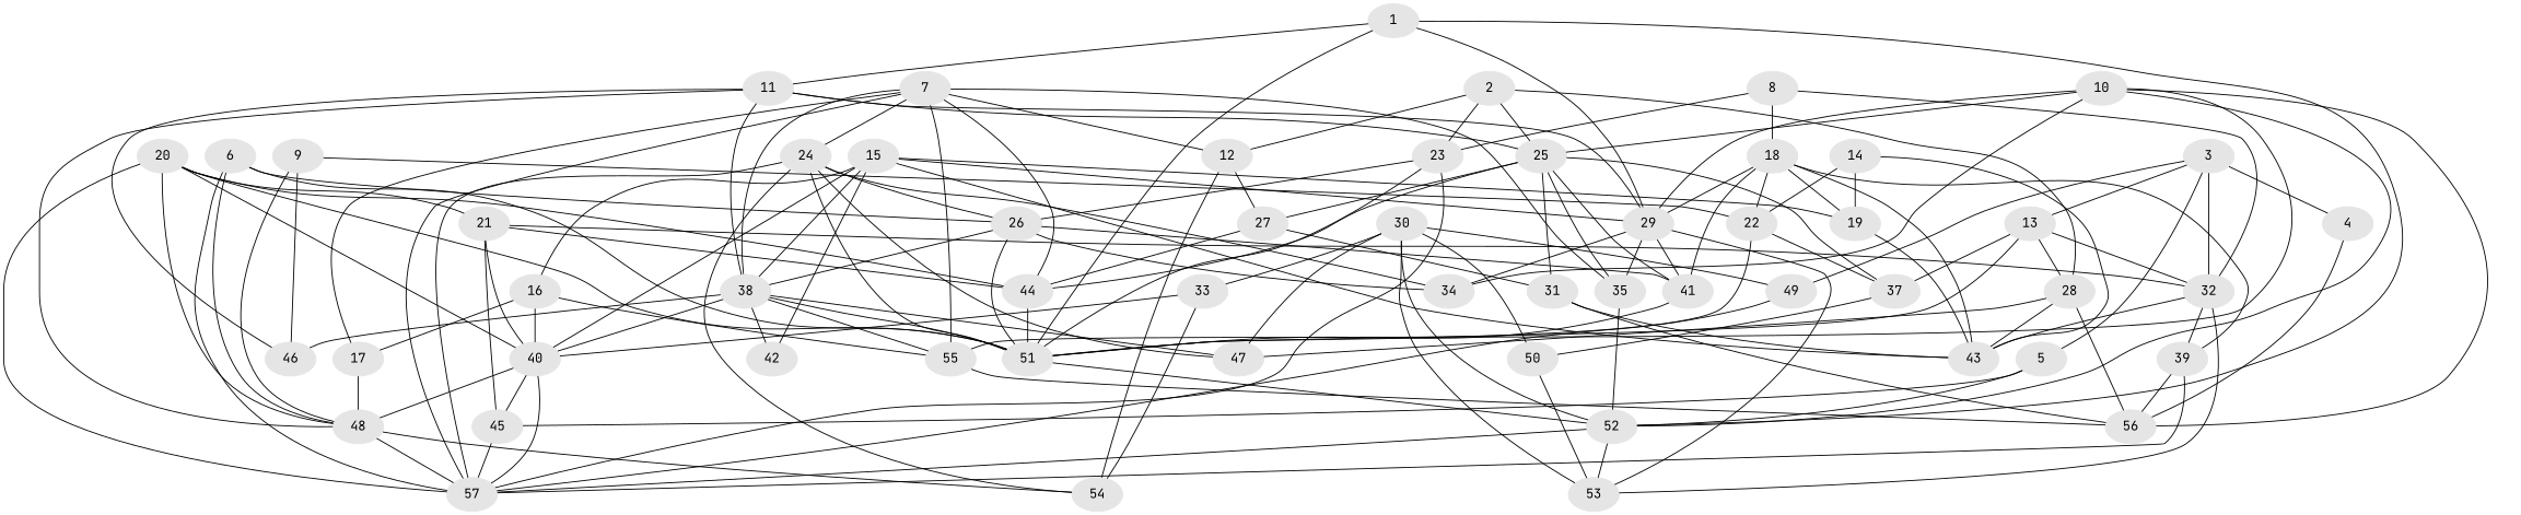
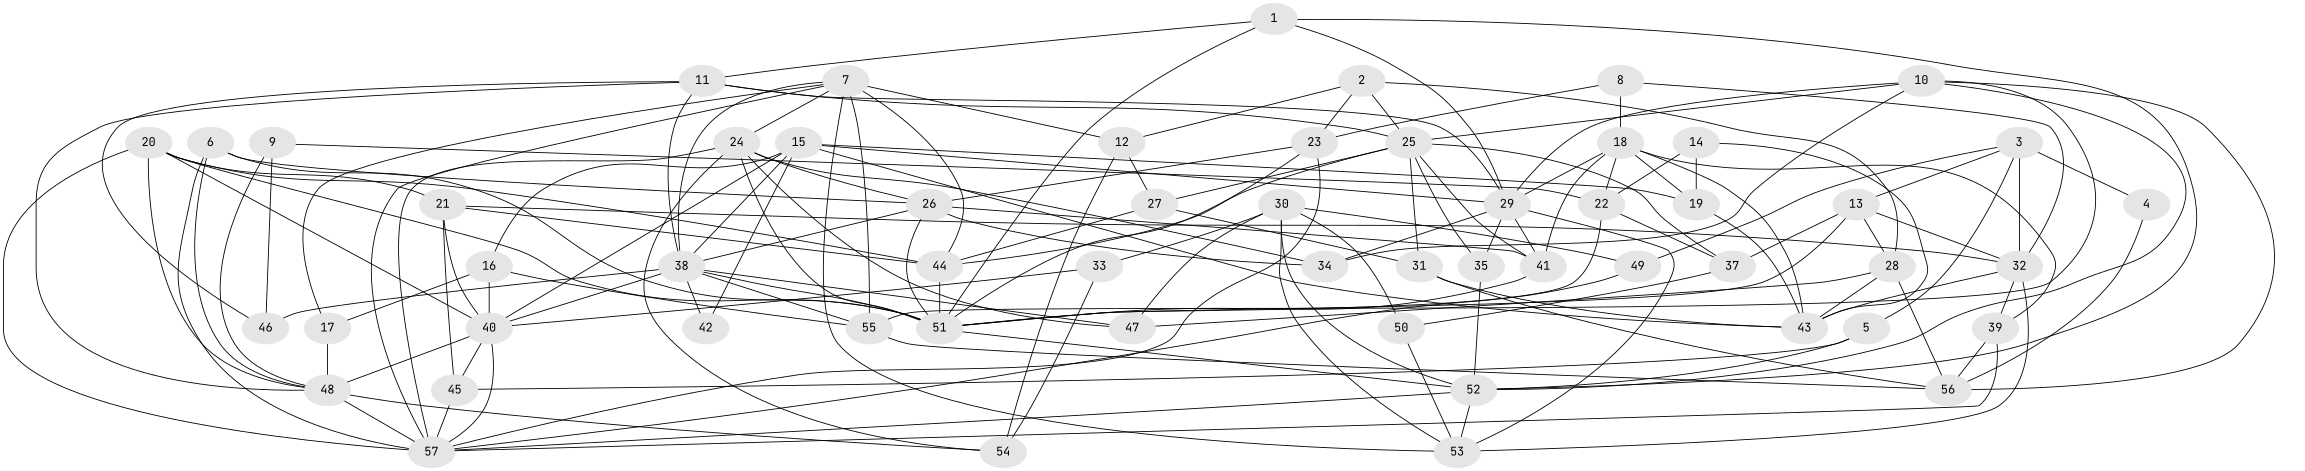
  graph {
    fontname="JetBrains Mono"
    node [color=gray90 fontname="JetBrains Mono" style=filled]
    edge [fontname="JetBrains Mono" weight=1.0]
    1
    11
    29
    51
    52
    25
    48
    38
    46
    53
    34
    41
    35
    57
    2
    12
    23
    28
    27
    54
    26
    44
    37
    31
    56
    43
    47
    3
    4
    5
    13
    32
    49
    45
    39
    6
    7
    17
    24
    55
    40
    42
    8
    18
    22
    19
    9
    10
    50
    14
    15
    16
    20
    21
    30
    33
    1 -- 11
    1 -- 29
    1 -- 51
    1 -- 52
    11 -- 29
    11 -- 25
    11 -- 48
    11 -- 38
    11 -- 46
    29 -- 53
    29 -- 34
    29 -- 41
    29 -- 35
    51 -- 52
    52 -- 53
    52 -- 57
    25 -- 41
    25 -- 35
    25 -- 27
    25 -- 44
    25 -- 37
    25 -- 31
    48 -- 57 [weight=2.0]
    48 -- 54
    38 -- 51
    38 -- 46
    38 -- 47 [weight=2.0]
    38 -- 55
    38 -- 40
    38 -- 42
    41 -- 51
    35 -- 52
    2 -- 25
    2 -- 12
    2 -- 23
    2 -- 28
    12 -- 27
    12 -- 54
    23 -- 51
    23 -- 57
    23 -- 26
    28 -- 56
    28 -- 43
    28 -- 47
    27 -- 44 [weight=2.0]
    27 -- 31
    26 -- 51
    26 -- 38
    26 -- 34
    26 -- 41
    44 -- 51
    37 -- 50
    31 -- 56
    31 -- 43
    3 -- 4
    3 -- 5
    3 -- 13
    3 -- 32 [weight=3.0]
    3 -- 49
    4 -- 56
    5 -- 52
    5 -- 45
    13 -- 51
    13 -- 28
    13 -- 37 [weight=3.0]
    13 -- 32
    32 -- 53
    32 -- 43 [weight=2.0]
    32 -- 39
    49 -- 57
    45 -- 57
    39 -- 57
    39 -- 56
    6 -- 51
    6 -- 48
    6 -- 57
    6 -- 26
    7 -- 38
-   7 -- 35
+   7 -- 53
    7 -- 57
    7 -- 12
    7 -- 44
    7 -- 17
    7 -- 24
    7 -- 55
    17 -- 48 [weight=2.0]
    24 -- 51
    24 -- 34
    24 -- 57
    24 -- 54
    24 -- 26
    24 -- 47
    55 -- 56 [weight=2.0]
    40 -- 48
    40 -- 57
    40 -- 45
    8 -- 23
    8 -- 32
    8 -- 18
    18 -- 29
    18 -- 41
    18 -- 43
    18 -- 39
    18 -- 22
    18 -- 19
    22 -- 51
    22 -- 37
    19 -- 43
    9 -- 48
    9 -- 46
    9 -- 22
    10 -- 29
    10 -- 52
    10 -- 25
    10 -- 34
    10 -- 56
    10 -- 55
    50 -- 53
    14 -- 43
    14 -- 22
    14 -- 19
    15 -- 29 [weight=2.0]
    15 -- 38
    15 -- 43 [weight=2.0]
    15 -- 40
    15 -- 42
    15 -- 19
    15 -- 16
    16 -- 17
    16 -- 55
    16 -- 40
    20 -- 51 [weight=2.0]
    20 -- 48
    20 -- 57
    20 -- 44
    20 -- 40
    20 -- 21
    21 -- 44
    21 -- 32
    21 -- 45
    21 -- 40
    30 -- 52
    30 -- 53
    30 -- 47 [weight=2.0]
    30 -- 49
    30 -- 50
    30 -- 33
    33 -- 54
    33 -- 40
  }
